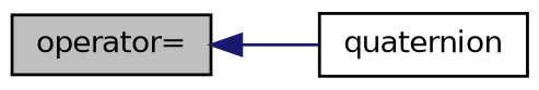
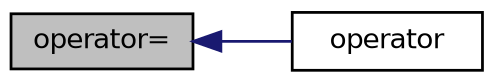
  digraph {
    rankdir=LR
    node [color=black fontname=Helvetica fontsize=10 shape=record]
    n1 [fillcolor=grey75 fontcolor=black height=0.2 label="operator=" style=filled width=0.4]
-   n2 [height=0.2 label=quaternion width=0.4]
+   n2 [height=0.2 label=operator width=0.4]
    n1 -> n2 [color=midnightblue dir=back fontname=Helvetica fontsize=10 labelfontname=Helvetica labelfontsize=10 style=solid]
  }
